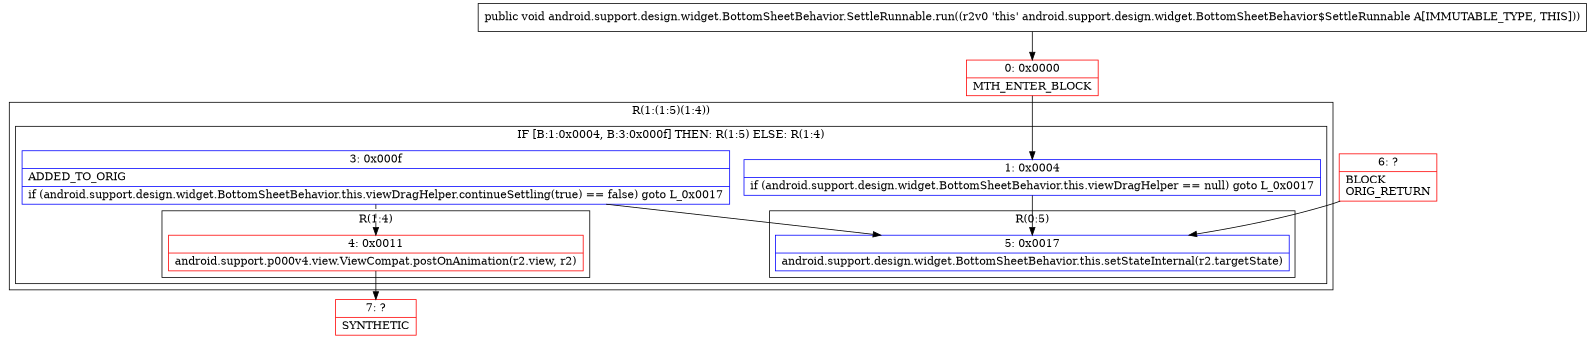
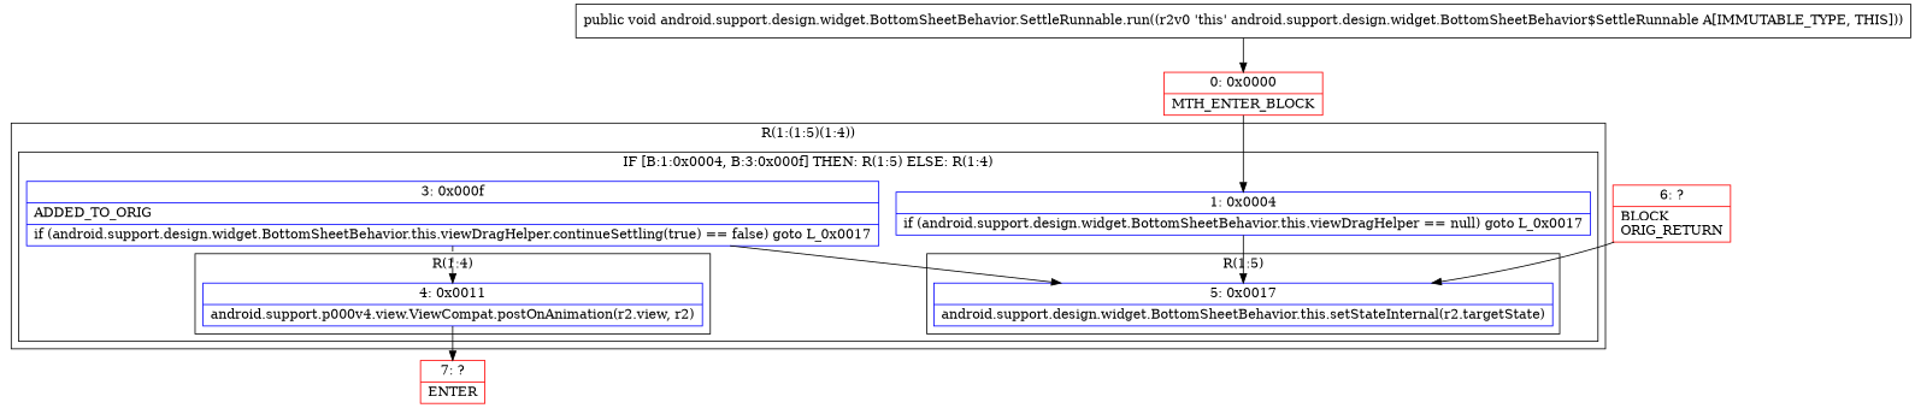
  digraph {
    node [color=blue shape=record]
    n1 [label="{5\:\ 0x0017|android.support.design.widget.BottomSheetBehavior.this.setStateInternal(r2.targetState)\l}"]
-   n2 [color=red label="{4\:\ 0x0011|android.support.p000v4.view.ViewCompat.postOnAnimation(r2.view, r2)\l}"]
+   n2 [label="{4\:\ 0x0011|android.support.p000v4.view.ViewCompat.postOnAnimation(r2.view, r2)\l}"]
    n3 [label="{1\:\ 0x0004|if (android.support.design.widget.BottomSheetBehavior.this.viewDragHelper == null) goto L_0x0017\l}"]
    n4 [label="{3\:\ 0x000f|ADDED_TO_ORIG\l|if (android.support.design.widget.BottomSheetBehavior.this.viewDragHelper.continueSettling(true) == false) goto L_0x0017\l}"]
-   n5 [color=red label="{7\:\ ?|SYNTHETIC\l}"]
+   n5 [color=red label="{7\:\ ?|ENTER\l}"]
    n6 [color=red label="{6\:\ ?|BLOCK\lORIG_RETURN\l}"]
    n7 [color=red label="{0\:\ 0x0000|MTH_ENTER_BLOCK\l}"]
    n8 [label="{public void android.support.design.widget.BottomSheetBehavior.SettleRunnable.run((r2v0 'this' android.support.design.widget.BottomSheetBehavior$SettleRunnable A[IMMUTABLE_TYPE, THIS])) }" color=""]
    subgraph cluster_1 {
      label="R(1:(1:5)(1:4))"
      subgraph cluster_2 {
        label="IF [B:1:0x0004, B:3:0x000f] THEN: R(1:5) ELSE: R(1:4)"
        n3
        n4
        subgraph cluster_3 {
-         label="R(0:5)"
+         label="R(1:5)"
          n1
        }
        subgraph cluster_4 {
          label="R(1:4)"
          n2
        }
      }
    }
    n2 -> n5
    n3 -> n1
    n4 -> n1
    n4 -> n2 [style=dashed]
    n6 -> n1
    n7 -> n3
    n8 -> n7
  }
